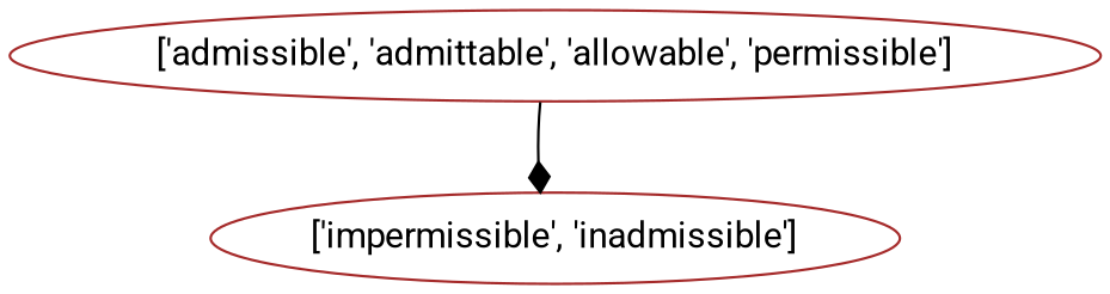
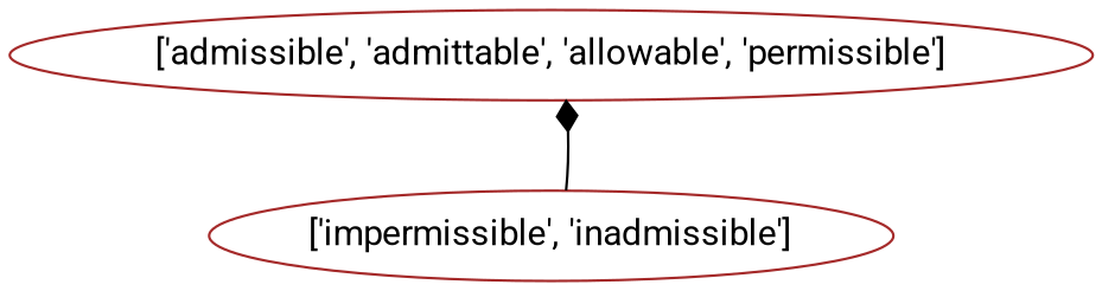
  strict digraph {
    fontname=Roboto
    node [color=brown fontname=Roboto]
    "['admissible', 'admittable', 'allowable', 'permissible']"
    "['impermissible', 'inadmissible']"
-   "['admissible', 'admittable', 'allowable', 'permissible']" -> "['impermissible', 'inadmissible']" [arrowhead=diamond fontname=Roboto]
+   "['impermissible', 'inadmissible']" -> "['admissible', 'admittable', 'allowable', 'permissible']" [arrowhead=diamond fontname=Roboto]
  }
